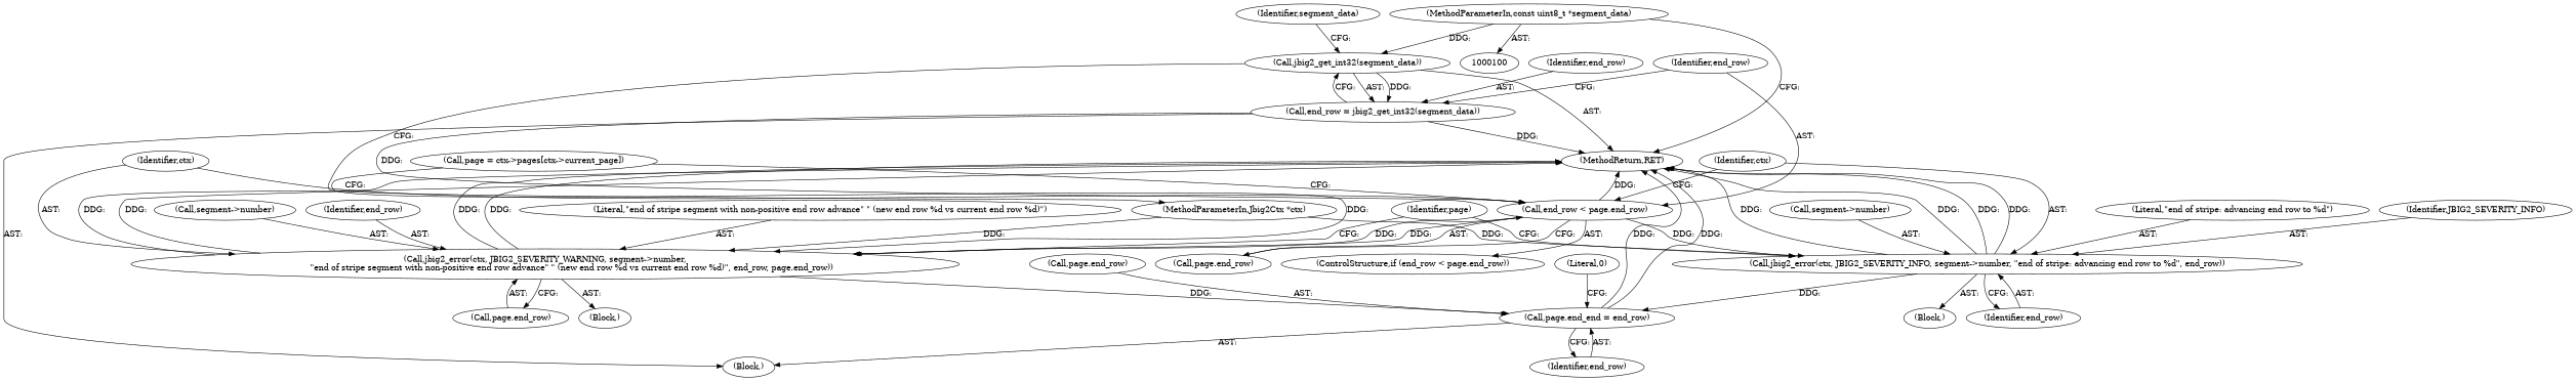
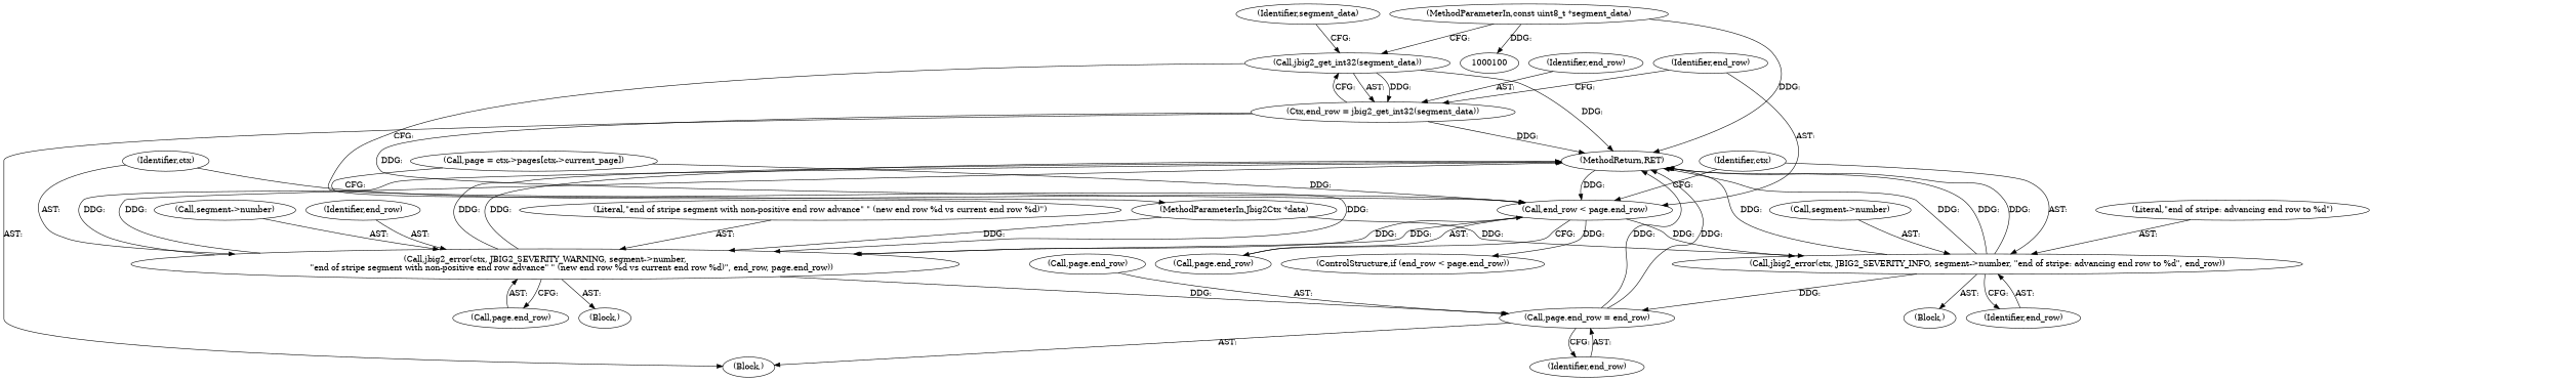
  digraph {
    n1 [label="(MethodParameterIn,const uint8_t *segment_data)"]
    n2 [label="(Call,jbig2_get_int32(segment_data))"]
    n3 [label="(MethodReturn,RET)"]
    1000100
-   n5 [label="(Call,end_row = jbig2_get_int32(segment_data))"]
-   n6 [label="(MethodParameterIn,Jbig2Ctx *ctx)"]
+   n5 [label="(Ctx,end_row = jbig2_get_int32(segment_data))"]
+   n6 [label="(MethodParameterIn,Jbig2Ctx *data)"]
    n7 [label="(Call,end_row < page.end_row)"]
    n8 [label="(Block,)"]
    n9 [label="(Identifier,segment_data)"]
    n10 [label="(Call,jbig2_error(ctx, JBIG2_SEVERITY_WARNING, segment->number,\n                     \"end of stripe segment with non-positive end row advance\" \" (new end row %d vs current end row %d)\", end_row, page.end_row))"]
    n11 [label="(Call,jbig2_error(ctx, JBIG2_SEVERITY_INFO, segment->number, \"end of stripe: advancing end row to %d\", end_row))"]
    n12 [label="(Call,page.end_row)"]
    n13 [label="(ControlStructure,if (end_row < page.end_row))"]
-   n14 [label="(Call,page.end_end = end_row)"]
+   n14 [label="(Call,page.end_row = end_row)"]
    n15 [label="(Block,)"]
    n16 [label="(Call,page.end_row)"]
    n17 [label="(Identifier,end_row)"]
    n18 [label="(Block,)"]
    n19 [label="(Identifier,end_row)"]
    n20 [label="(Call,segment->number)"]
    n21 [label="(Literal,\"end of stripe: advancing end row to %d\")"]
-   n22 [label="(Identifier,JBIG2_SEVERITY_INFO)"]
-   n23 [label="(Identifier,page)"]
    n24 [label="(Identifier,end_row)"]
    n25 [label="(Call,segment->number)"]
    n26 [label="(Identifier,end_row)"]
    n27 [label="(Identifier,end_row)"]
    n28 [label="(Identifier,ctx)"]
    n29 [label="(Call,page = ctx->pages[ctx->current_page])"]
    n30 [label="(Call,page.end_row)"]
    n31 [label="(Identifier,ctx)"]
    n32 [label="(Literal,\"end of stripe segment with non-positive end row advance\" \" (new end row %d vs current end row %d)\")"]
-   n33 [label="(Literal,0)"]
-   n1 -> n2 [label="DDG: "]
-   n1 -> n3 [label="CFG: "]
-   n1 -> 1000100 [label="AST: "]
-   n2 -> n3 [label="AST: "]
+   n1 -> n2 [label="CFG: "]
+   n1 -> n3 [label="DDG: "]
+   n1 -> 1000100 [label="DDG: "]
+   n2 -> n3 [label="DDG: "]
    n2 -> n5 [label="AST: "]
    n2 -> n5 [label="DDG: "]
    n2 -> n6 [label="CFG: "]
    n5 -> n2 [label="CFG: "]
    n5 -> n3 [label="DDG: "]
    n5 -> n7 [label="DDG: "]
    n5 -> n8 [label="AST: "]
    n6 -> n10 [label="DDG: "]
    n6 -> n11 [label="DDG: "]
-   n7 -> n3 [label="DDG: "]
+   n3 -> n7 [label="DDG: "]
    n7 -> n10 [label="DDG: "]
    n7 -> n10 [label="DDG: "]
    n7 -> n11 [label="DDG: "]
    n7 -> n12 [label="CFG: "]
-   n7 -> n13 [label="AST: "]
+   n7 -> n13 [label="DDG: "]
    n9 -> n2 [label="CFG: "]
    n10 -> n3 [label="DDG: "]
    n10 -> n3 [label="DDG: "]
    n10 -> n3 [label="DDG: "]
    n10 -> n3 [label="DDG: "]
    n10 -> n14 [label="DDG: "]
    n10 -> n15 [label="AST: "]
    n10 -> n16 [label="CFG: "]
    n11 -> n3 [label="DDG: "]
    n11 -> n3 [label="DDG: "]
    n11 -> n3 [label="DDG: "]
    n11 -> n3 [label="DDG: "]
    n11 -> n14 [label="DDG: "]
    n11 -> n17 [label="CFG: "]
    n11 -> n18 [label="AST: "]
    n12 -> n7 [label="AST: "]
    n14 -> n3 [label="DDG: "]
    n14 -> n3 [label="DDG: "]
    n14 -> n8 [label="AST: "]
    n14 -> n19 [label="CFG: "]
    n16 -> n10 [label="AST: "]
    n17 -> n11 [label="AST: "]
    n19 -> n14 [label="AST: "]
    n20 -> n10 [label="AST: "]
    n21 -> n11 [label="AST: "]
-   n22 -> n11 [label="AST: "]
-   n23 -> n10 [label="CFG: "]
-   n23 -> n11 [label="CFG: "]
    n24 -> n5 [label="CFG: "]
    n24 -> n7 [label="AST: "]
    n25 -> n11 [label="AST: "]
    n26 -> n10 [label="AST: "]
    n27 -> n5 [label="AST: "]
    n28 -> n7 [label="CFG: "]
    n28 -> n10 [label="AST: "]
-   n29 -> n7 [label="CFG: "]
+   n29 -> n7 [label="DDG: "]
    n29 -> n10 [label="DDG: "]
    n30 -> n14 [label="AST: "]
    n31 -> n7 [label="CFG: "]
    n31 -> n11 [label="AST: "]
    n32 -> n10 [label="AST: "]
-   n33 -> n14 [label="CFG: "]
  }
